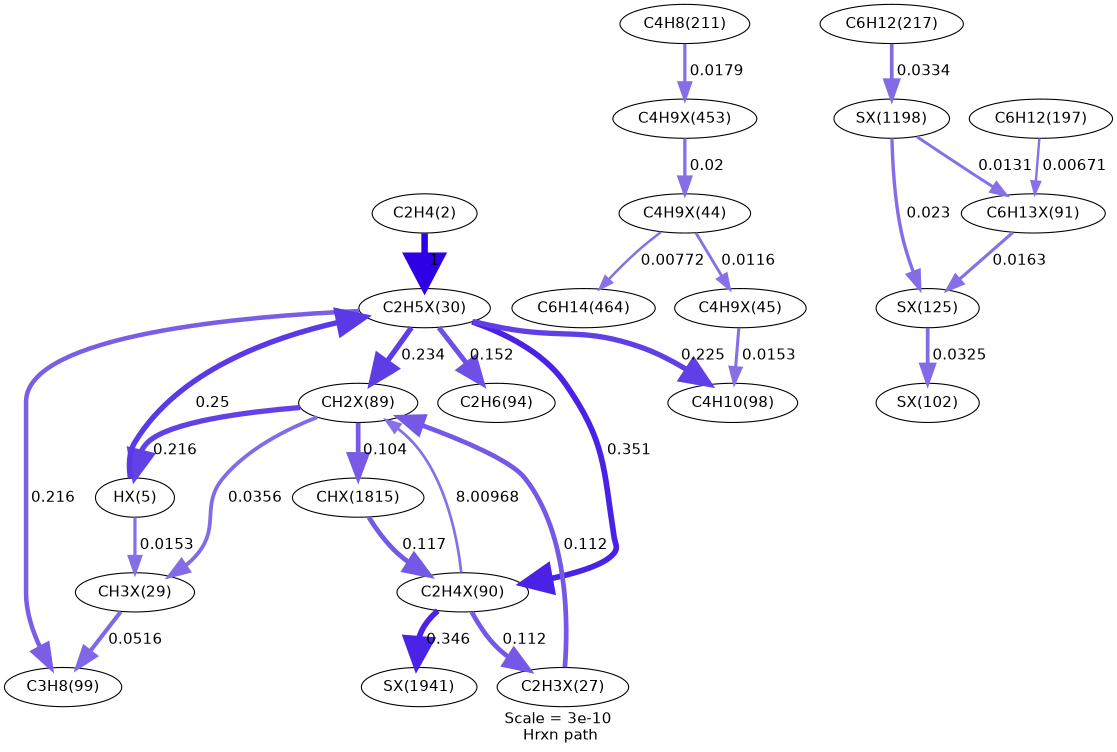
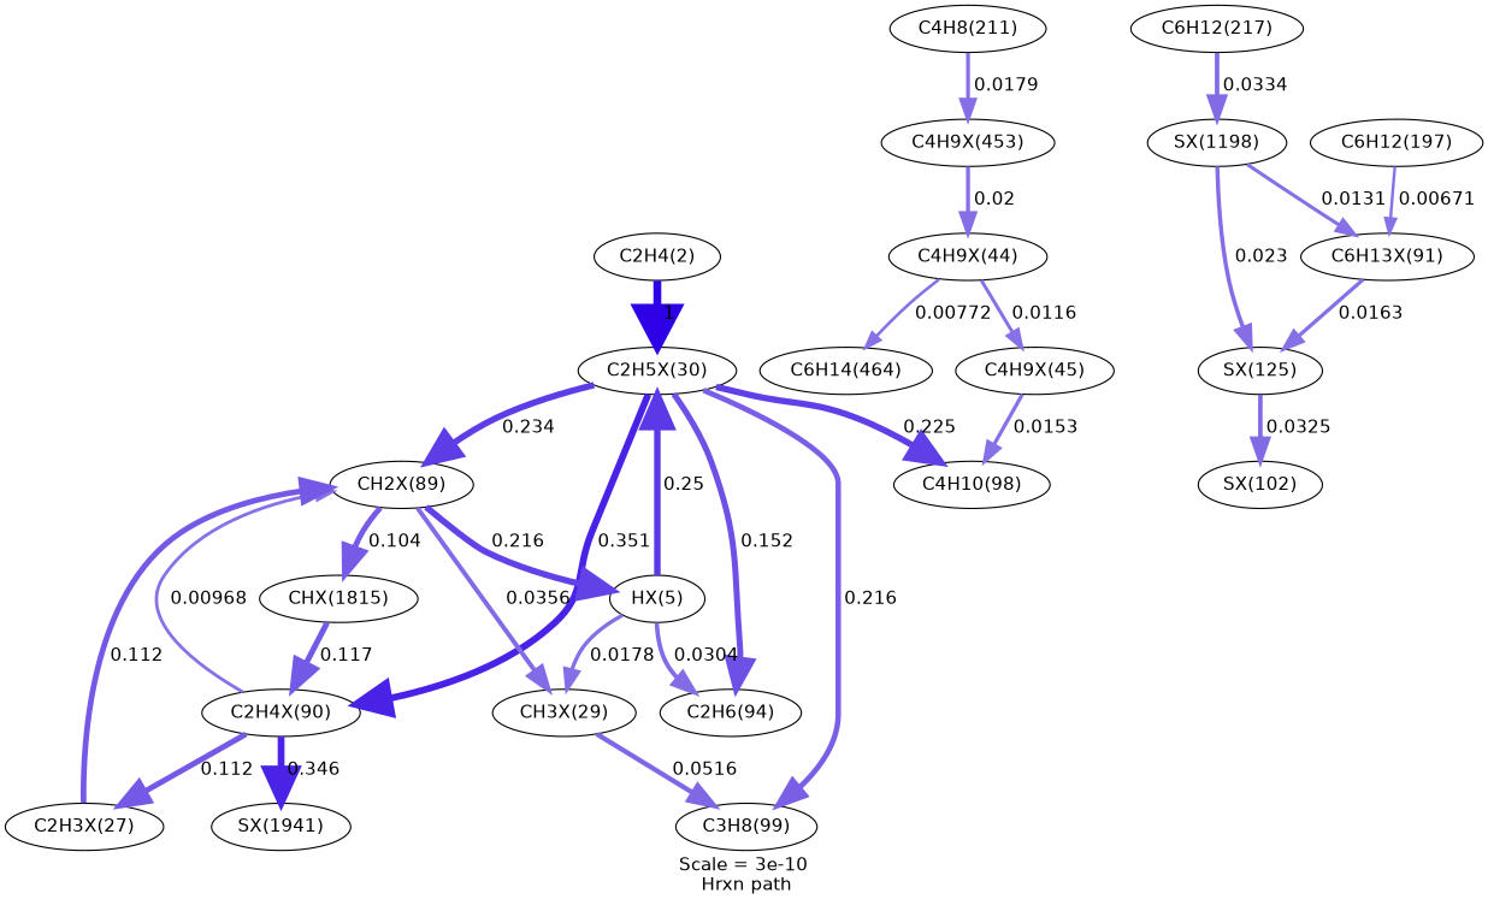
  digraph {
    fontname=Helvetica
    label="Scale = 3e-10\l Hrxn path"
    node [fontname=Helvetica]
    edge [arrowsize=2.6 color="0.7, 0.612, 0.9" fontname=Helvetica style="setlinewidth(4.35)"]
    n1 [label="C2H4(2)"]
    n2 [label="C2H5X(30)"]
    n3 [label="CH2X(89)"]
    n4 [label="C2H6(94)"]
    n5 [label="C2H4X(90)"]
    n6 [label="C4H10(98)"]
    n7 [label="C3H8(99)"]
    n8 [label="HX(5)"]
    n9 [label="CH3X(29)"]
    n10 [label="CHX(1815)"]
    n11 [label="C2H3X(27)"]
    n12 [label="SX(1941)"]
    n13 [label="C4H9X(45)"]
    n14 [label="C4H9X(44)"]
    n15 [label="C6H14(464)"]
    n16 [label="C4H9X(453)"]
    n17 [label="C4H8(211)"]
    n18 [label="SX(102)"]
    n19 [label="SX(125)"]
    n20 [label="C6H13X(91)"]
    n21 [label="SX(1198)"]
    n22 [label="C6H12(197)"]
    n23 [label="C6H12(217)"]
    n1 -> n2 [arrowsize=3 color="0.7, 1.5, 0.9" label=" 1" style="setlinewidth(6)"]
    n2 -> n3 [arrowsize=2.45 color="0.7, 0.734, 0.9" label=" 0.234" style="setlinewidth(4.9)"]
    n2 -> n4 [arrowsize=2.29 color="0.7, 0.652, 0.9" label=" 0.152" style="setlinewidth(4.58)"]
    n2 -> n5 [color="0.7, 0.851, 0.9" label=" 0.351" style="setlinewidth(5.21)"]
    n2 -> n6 [arrowsize=2.44 color="0.7, 0.725, 0.9" label=" 0.225" style="setlinewidth(4.88)"]
    n2 -> n7 [arrowsize=2.07 color="0.7, 0.586, 0.9" label=" 0.216" style="setlinewidth(4.15)"]
    n3 -> n8 [arrowsize=2.42 color="0.7, 0.716, 0.9" label=" 0.216" style="setlinewidth(4.84)"]
    n3 -> n9 [arrowsize=1.74 color="0.7, 0.536, 0.9" label=" 0.0356" style="setlinewidth(3.48)"]
    n3 -> n10 [arrowsize=2.15 color="0.7, 0.604, 0.9" label=" 0.104" style="setlinewidth(4.29)"]
-   n5 -> n3 [arrowsize=1.25 color="0.7, 0.51, 0.9" label=" 8.00968" style="setlinewidth(2.5)"]
+   n5 -> n3 [arrowsize=1.25 color="0.7, 0.51, 0.9" label=" 0.00968" style="setlinewidth(2.5)"]
    n5 -> n11 [arrowsize=2.17 label=" 0.112"]
    n5 -> n12 [color="0.7, 0.846, 0.9" label=" 0.346" style="setlinewidth(5.2)"]
    n8 -> n2 [arrowsize=2.48 color="0.7, 0.75, 0.9" label=" 0.25" style="setlinewidth(4.95)"]
-   n8 -> n9 [arrowsize=1.48 color="0.7, 0.518, 0.9" label=" 0.0153" style="setlinewidth(2.96)"]
+   n8 -> n4 [arrowsize=1.68 color="0.7, 0.53, 0.9" label=" 0.0304" style="setlinewidth(3.36)"]
+   n8 -> n9 [arrowsize=1.48 color="0.7, 0.518, 0.9" label=" 0.0178" style="setlinewidth(2.96)"]
    n9 -> n7 [arrowsize=1.88 color="0.7, 0.552, 0.9" label=" 0.0516" style="setlinewidth(3.76)"]
    n10 -> n5 [arrowsize=2.19 color="0.7, 0.617, 0.9" label=" 0.117" style="setlinewidth(4.38)"]
    n11 -> n3 [arrowsize=2.17 label=" 0.112"]
    n13 -> n6 [arrowsize=1.42 color="0.7, 0.515, 0.9" label=" 0.0153" style="setlinewidth(2.84)"]
    n14 -> n13 [arrowsize=1.32 color="0.7, 0.512, 0.9" label=" 0.0116" style="setlinewidth(2.64)"]
    n14 -> n15 [arrowsize=1.16 color="0.7, 0.508, 0.9" label=" 0.00772" style="setlinewidth(2.33)"]
    n16 -> n14 [arrowsize=1.52 color="0.7, 0.52, 0.9" label=" 0.02" style="setlinewidth(3.05)"]
    n17 -> n16 [arrowsize=1.48 color="0.7, 0.518, 0.9" label=" 0.0179" style="setlinewidth(2.96)"]
    n19 -> n18 [arrowsize=1.71 color="0.7, 0.533, 0.9" label=" 0.0325" style="setlinewidth(3.41)"]
    n20 -> n19 [arrowsize=1.45 color="0.7, 0.516, 0.9" label=" 0.0163" style="setlinewidth(2.89)"]
    n21 -> n19 [arrowsize=1.58 color="0.7, 0.523, 0.9" label=" 0.023" style="setlinewidth(3.15)"]
    n21 -> n20 [arrowsize=1.36 color="0.7, 0.513, 0.9" label=" 0.0131" style="setlinewidth(2.73)"]
    n22 -> n20 [arrowsize=1.11 color="0.7, 0.507, 0.9" label=" 0.00671" style="setlinewidth(2.22)"]
    n23 -> n21 [arrowsize=1.72 color="0.7, 0.533, 0.9" label=" 0.0334" style="setlinewidth(3.43)"]
  }
